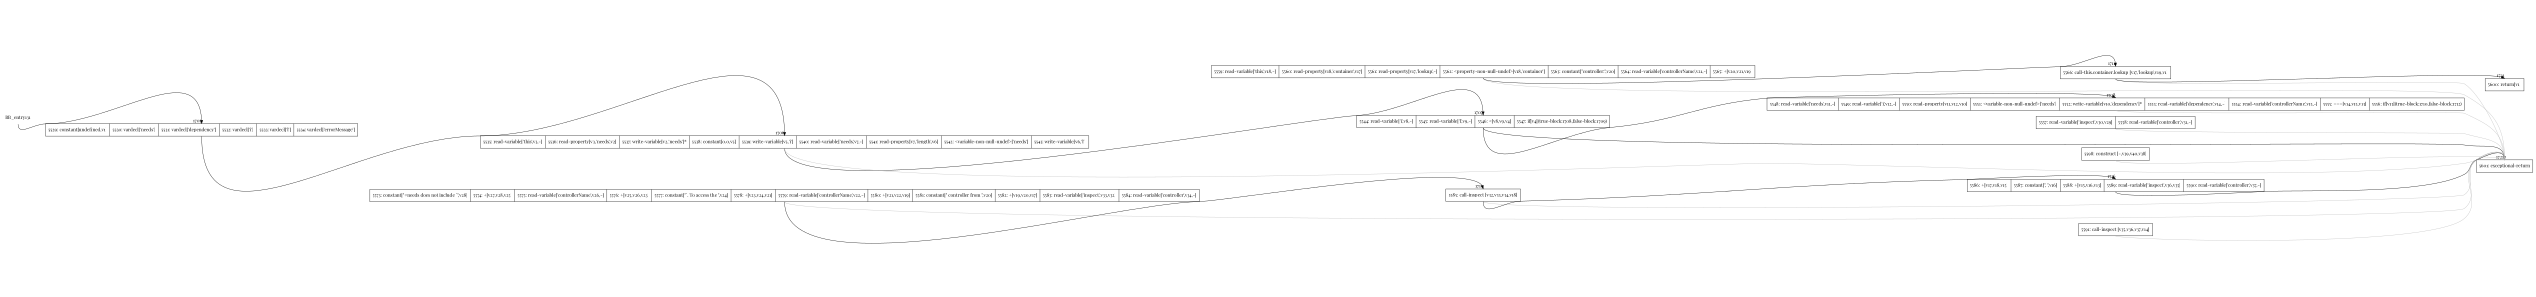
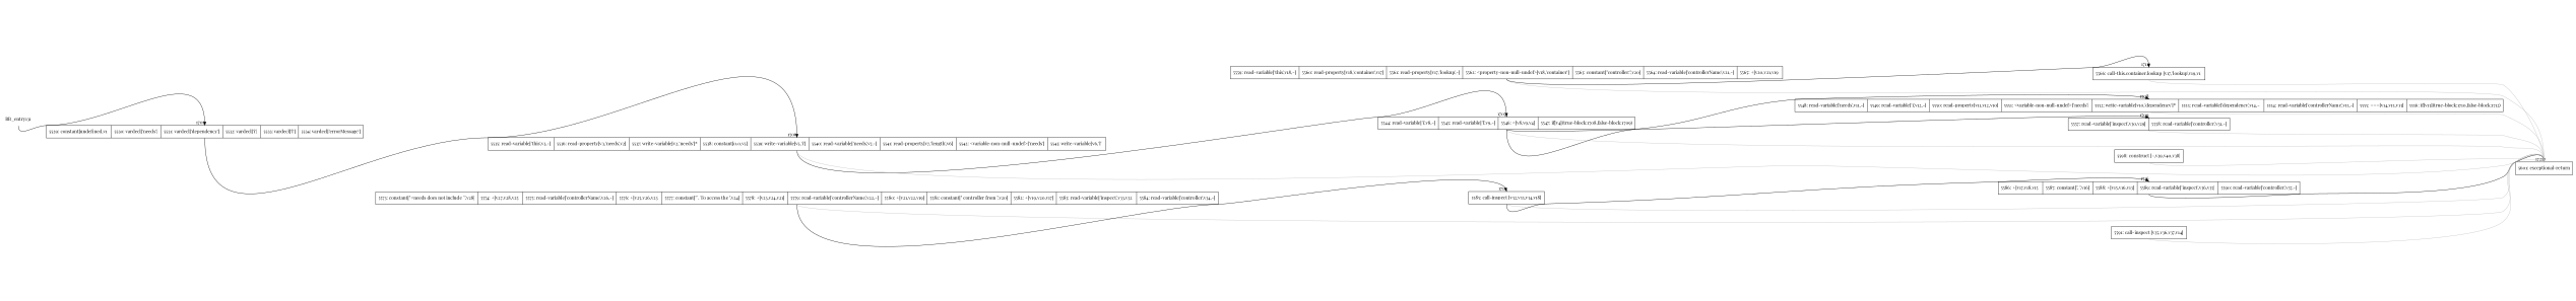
  digraph {
    fontname="Playfair Display"
    rankdir=LR
    node [fontname="Playfair Display" shape=record]
    edge [fontname="Playfair Display" headport=n tailport=s color=gray]
    n1 [label=BB_entry131 shape=none]
    n2 [label="{5529: constant[undefined,v1]|5530: vardecl['needs']|5531: vardecl['dependency']|5532: vardecl['i']|5533: vardecl['l']|5534: vardecl['errorMessage']}"]
    n3 [label="{5535: read-variable['this',v3,-]|5536: read-property[v3,'needs',v2]|5537: write-variable[v2,'needs']*|5538: constant[0.0,v5]|5539: write-variable[v5,'i']|5540: read-variable['needs',v7,-]|5541: read-property[v7,'length',v6]|5542: \<variable-non-null-undef\>['needs']|5543: write-variable[v6,'l']}"]
    n4 [label="{5544: read-variable['i',v8,-]|5545: read-variable['l',v9,-]|5546: \<[v8,v9,v4]|5547: if[v4](true-block:1708,false-block:1709)}"]
    n5 [label="{5601: exceptional-return}"]
    n6 [label="{5548: read-variable['needs',v11,-]|5549: read-variable['i',v12,-]|5550: read-property[v11,v12,v10]|5551: \<variable-non-null-undef\>['needs']|5552: write-variable[v10,'dependency']*|5553: read-variable['dependency',v14,-]|5554: read-variable['controllerName',v15,-]|5555: ===[v14,v15,v13]|5556: if[v13](true-block:1710,false-block:1712)}"]
    n7 [label="{5557: read-variable['inspect',v30,v29]|5558: read-variable['controller',v31,-]}"]
    n8 [label="{5559: read-variable['this',v18,-]|5560: read-property[v18,'container',v17]|5561: read-property[v17,'lookup',-]|5562: \<property-non-null-undef\>[v18,'container']|5563: constant[\"controller:\",v20]|5564: read-variable['controllerName',v21,-]|5565: +[v20,v21,v19]}"]
    n9 [label="{5566: call-this.container.lookup [v17,'lookup',v19,v1]}"]
-   n10 [label="{5600: return[v1]}"]
    n11 [label="{5573: constant[\"#needs does not include `\",v28]|5574: +[v27,v28,v25]|5575: read-variable['controllerName',v26,-]|5576: +[v25,v26,v23]|5577: constant[\"`. To access the \",v24]|5578: +[v23,v24,v21]|5579: read-variable['controllerName',v22,-]|5580: +[v21,v22,v19]|5581: constant[\" controller from \",v20]|5582: +[v19,v20,v17]|5583: read-variable['inspect',v33,v32]|5584: read-variable['controller',v34,-]}"]
    n12 [label="{5585: call-inspect [v32,v33,v34,v18]}"]
    n13 [label="{5586: +[v17,v18,v15]|5587: constant[\", \",v16]|5588: +[v15,v16,v13]|5589: read-variable['inspect',v36,v35]|5590: read-variable['controller',v37,-]}"]
    n14 [label="{5591: call-inspect [v35,v36,v37,v14]}"]
    n15 [label="{5598: construct [-,v39,v40,v38]}"]
    n1 -> n2 [headlabel="    1705" color=""]
    n2 -> n3 [headlabel="      1706" color=""]
    n3 -> n4 [headlabel="      1707" color=""]
    n3 -> n5 [headlabel="      1722"]
-   n4 -> n5 [color=black]
+   n4 -> n5
    n4 -> n6 [headlabel="      1708" color=""]
+   n4 -> n7 [headlabel="      1709" color=""]
    n6 -> n5
    n7 -> n5
    n8 -> n5
    n8 -> n9 [headlabel="      1711" color=""]
    n9 -> n5
-   n9 -> n10 [headlabel="      1721" color=""]
    n11 -> n5
    n11 -> n12 [headlabel="      1715" color=""]
    n12 -> n5
    n12 -> n13 [headlabel="      1716" color=""]
    n13 -> n5 [color=black]
    n14 -> n5
    n15 -> n5
  }
